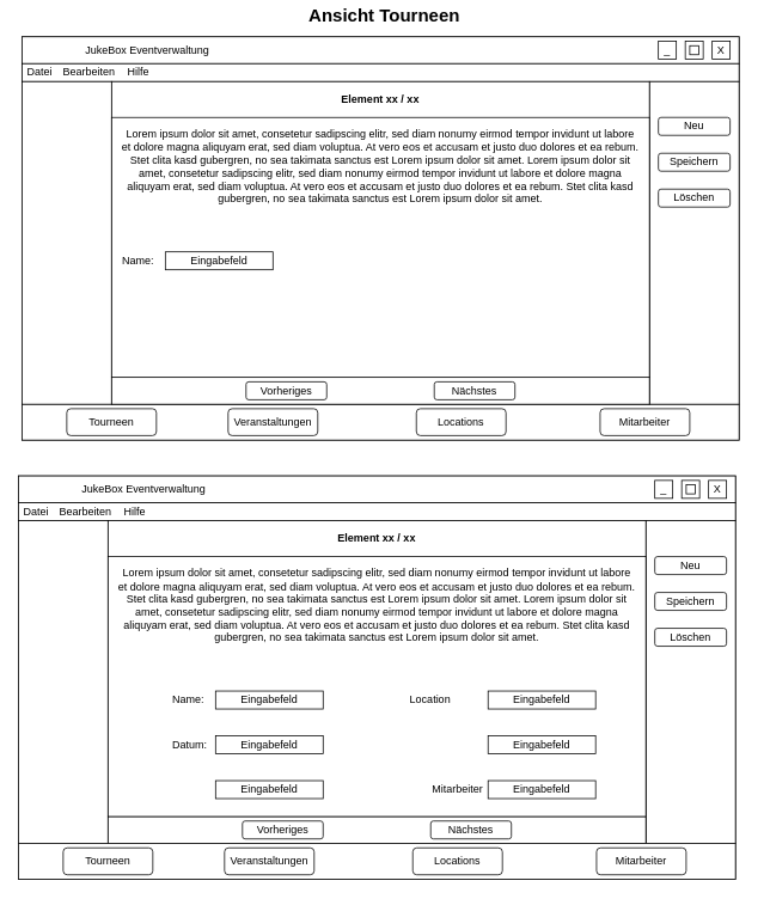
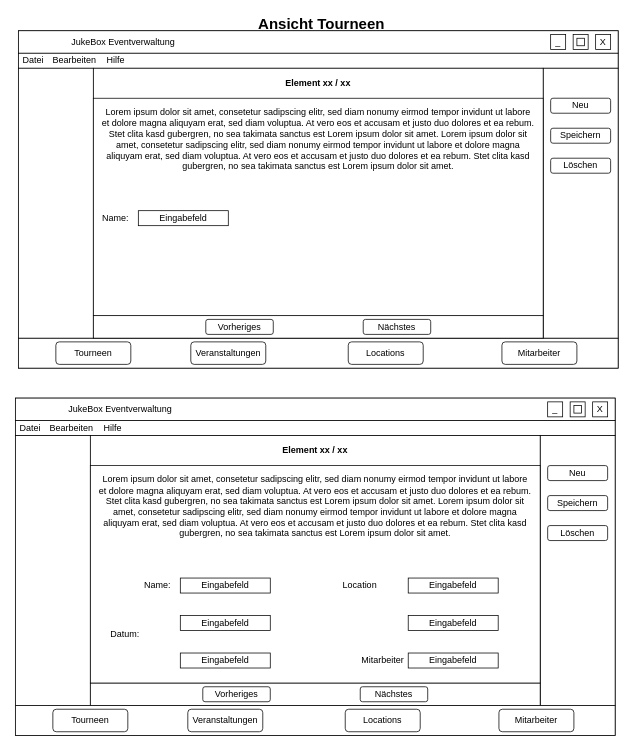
  <mxCell id="0" />
  <mxCell id="1" parent="0" />
  <mxCell id="2" value="" style="rounded=0;whiteSpace=wrap;html=1;aspect=fixed;" vertex="1" parent="1"><mxGeometry x="24" y="40" width="800" height="450" as="geometry" /></mxCell>
  <mxCell id="3" value="" style="rounded=0;whiteSpace=wrap;html=1;" vertex="1" parent="1"><mxGeometry x="24" y="40" width="800" height="30" as="geometry" /></mxCell>
  <mxCell id="4" value="X" style="whiteSpace=wrap;html=1;aspect=fixed;" vertex="1" parent="1"><mxGeometry x="794" y="45" width="20" height="20" as="geometry" /></mxCell>
  <mxCell id="5" value="" style="whiteSpace=wrap;html=1;aspect=fixed;" vertex="1" parent="1"><mxGeometry x="764" y="45" width="20" height="20" as="geometry" /></mxCell>
  <mxCell id="6" value="_" style="whiteSpace=wrap;html=1;aspect=fixed;" vertex="1" parent="1"><mxGeometry x="734" y="45" width="20" height="20" as="geometry" /></mxCell>
  <mxCell id="7" value="" style="whiteSpace=wrap;html=1;aspect=fixed;" vertex="1" parent="1"><mxGeometry x="769" y="50" width="10" height="10" as="geometry" /></mxCell>
  <mxCell id="8" value="JukeBox Eventverwaltung" style="text;html=1;strokeColor=none;fillColor=none;align=center;verticalAlign=middle;whiteSpace=wrap;rounded=0;" vertex="1" parent="1"><mxGeometry x="34" y="45" width="260" height="20" as="geometry" /></mxCell>
  <mxCell id="9" value="" style="rounded=0;whiteSpace=wrap;html=1;" vertex="1" parent="1"><mxGeometry x="24" y="70" width="800" height="20" as="geometry" /></mxCell>
  <mxCell id="10" value="Datei" style="text;html=1;strokeColor=none;fillColor=none;align=center;verticalAlign=middle;whiteSpace=wrap;rounded=0;" vertex="1" parent="1"><mxGeometry x="24" y="70" width="40" height="20" as="geometry" /></mxCell>
  <mxCell id="11" value="Bearbeiten" style="text;html=1;strokeColor=none;fillColor=none;align=center;verticalAlign=middle;whiteSpace=wrap;rounded=0;" vertex="1" parent="1"><mxGeometry x="64" y="70" width="70" height="20" as="geometry" /></mxCell>
  <mxCell id="12" value="Hilfe" style="text;html=1;strokeColor=none;fillColor=none;align=center;verticalAlign=middle;whiteSpace=wrap;rounded=0;" vertex="1" parent="1"><mxGeometry x="134" y="70" width="40" height="20" as="geometry" /></mxCell>
  <mxCell id="13" value="" style="rounded=0;whiteSpace=wrap;html=1;" vertex="1" parent="1"><mxGeometry x="24" y="450" width="800" height="40" as="geometry" /></mxCell>
  <mxCell id="14" value="Tourneen" style="rounded=1;whiteSpace=wrap;html=1;" vertex="1" parent="1"><mxGeometry x="74" y="455" width="100" height="30" as="geometry" /></mxCell>
  <mxCell id="15" value="Veranstaltungen" style="rounded=1;whiteSpace=wrap;html=1;" vertex="1" parent="1"><mxGeometry x="254" y="455" width="100" height="30" as="geometry" /></mxCell>
  <mxCell id="16" value="Locations" style="rounded=1;whiteSpace=wrap;html=1;" vertex="1" parent="1"><mxGeometry x="464" y="455" width="100" height="30" as="geometry" /></mxCell>
  <mxCell id="17" value="Mitarbeiter" style="rounded=1;whiteSpace=wrap;html=1;" vertex="1" parent="1"><mxGeometry x="669" y="455" width="100" height="30" as="geometry" /></mxCell>
  <mxCell id="18" value="" style="rounded=0;whiteSpace=wrap;html=1;" vertex="1" parent="1"><mxGeometry x="24" y="90" width="100" height="360" as="geometry" /></mxCell>
  <mxCell id="19" value="" style="rounded=0;whiteSpace=wrap;html=1;" vertex="1" parent="1"><mxGeometry x="724" y="90" width="100" height="360" as="geometry" /></mxCell>
  <mxCell id="20" value="" style="rounded=0;whiteSpace=wrap;html=1;" vertex="1" parent="1"><mxGeometry x="124" y="90" width="600" height="360" as="geometry" /></mxCell>
  <mxCell id="21" value="Element xx / xx" style="text;html=1;strokeColor=none;fillColor=none;align=center;verticalAlign=middle;whiteSpace=wrap;rounded=0;fontStyle=1" vertex="1" parent="1"><mxGeometry x="124" y="100" width="600" height="20" as="geometry" /></mxCell>
  <mxCell id="22" value="Neu" style="rounded=1;whiteSpace=wrap;html=1;" vertex="1" parent="1"><mxGeometry x="734" y="130" width="80" height="20" as="geometry" /></mxCell>
  <mxCell id="23" value="Speichern" style="rounded=1;whiteSpace=wrap;html=1;" vertex="1" parent="1"><mxGeometry x="734" y="170" width="80" height="20" as="geometry" /></mxCell>
  <mxCell id="24" value="Löschen" style="rounded=1;whiteSpace=wrap;html=1;" vertex="1" parent="1"><mxGeometry x="734" y="210" width="80" height="20" as="geometry" /></mxCell>
  <mxCell id="25" value="" style="rounded=0;whiteSpace=wrap;html=1;" vertex="1" parent="1"><mxGeometry x="124" y="420" width="600" height="30" as="geometry" /></mxCell>
  <mxCell id="26" value="Nächstes" style="rounded=1;whiteSpace=wrap;html=1;" vertex="1" parent="1"><mxGeometry x="484" y="425" width="90" height="20" as="geometry" /></mxCell>
  <mxCell id="27" value="Vorheriges" style="rounded=1;whiteSpace=wrap;html=1;" vertex="1" parent="1"><mxGeometry x="274" y="425" width="90" height="20" as="geometry" /></mxCell>
  <mxCell id="28" value="" style="rounded=0;whiteSpace=wrap;html=1;" vertex="1" parent="1"><mxGeometry x="124" y="130" width="600" height="290" as="geometry" /></mxCell>
  <mxCell id="29" value="Lorem ipsum dolor sit amet, consetetur sadipscing elitr, sed diam nonumy eirmod tempor invidunt ut labore et dolore magna aliquyam erat, sed diam voluptua. At vero eos et accusam et justo duo dolores et ea rebum. Stet clita kasd gubergren, no sea takimata sanctus est Lorem ipsum dolor sit amet. Lorem ipsum dolor sit amet, consetetur sadipscing elitr, sed diam nonumy eirmod tempor invidunt ut labore et dolore magna aliquyam erat, sed diam voluptua. At vero eos et accusam et justo duo dolores et ea rebum. Stet clita kasd gubergren, no sea takimata sanctus est Lorem ipsum dolor sit amet." style="text;html=1;strokeColor=none;fillColor=none;align=center;verticalAlign=middle;whiteSpace=wrap;rounded=0;" vertex="1" parent="1"><mxGeometry x="134" y="140" width="580" height="90" as="geometry" /></mxCell>
  <mxCell id="30" value="Eingabefeld" style="rounded=0;whiteSpace=wrap;html=1;" vertex="1" parent="1"><mxGeometry x="184" y="280" width="120" height="20" as="geometry" /></mxCell>
  <mxCell id="31" value="Name:&amp;nbsp;" style="text;html=1;strokeColor=none;fillColor=none;align=left;verticalAlign=middle;whiteSpace=wrap;rounded=0;" vertex="1" parent="1"><mxGeometry x="134" y="280" width="50" height="20" as="geometry" /></mxCell>
  <mxCell id="32" value="" style="rounded=0;whiteSpace=wrap;html=1;aspect=fixed;" vertex="1" parent="1"><mxGeometry x="20" y="530" width="800" height="450" as="geometry" /></mxCell>
  <mxCell id="33" value="" style="rounded=0;whiteSpace=wrap;html=1;" vertex="1" parent="1"><mxGeometry x="20" y="530" width="800" height="30" as="geometry" /></mxCell>
  <mxCell id="34" value="X" style="whiteSpace=wrap;html=1;aspect=fixed;" vertex="1" parent="1"><mxGeometry x="790" y="535" width="20" height="20" as="geometry" /></mxCell>
  <mxCell id="35" value="" style="whiteSpace=wrap;html=1;aspect=fixed;" vertex="1" parent="1"><mxGeometry x="760" y="535" width="20" height="20" as="geometry" /></mxCell>
  <mxCell id="36" value="_" style="whiteSpace=wrap;html=1;aspect=fixed;" vertex="1" parent="1"><mxGeometry x="730" y="535" width="20" height="20" as="geometry" /></mxCell>
  <mxCell id="37" value="" style="whiteSpace=wrap;html=1;aspect=fixed;" vertex="1" parent="1"><mxGeometry x="765" y="540" width="10" height="10" as="geometry" /></mxCell>
  <mxCell id="38" value="JukeBox Eventverwaltung" style="text;html=1;strokeColor=none;fillColor=none;align=center;verticalAlign=middle;whiteSpace=wrap;rounded=0;" vertex="1" parent="1"><mxGeometry x="30" y="535" width="260" height="20" as="geometry" /></mxCell>
  <mxCell id="39" value="" style="rounded=0;whiteSpace=wrap;html=1;" vertex="1" parent="1"><mxGeometry x="20" y="560" width="800" height="20" as="geometry" /></mxCell>
  <mxCell id="40" value="Datei" style="text;html=1;strokeColor=none;fillColor=none;align=center;verticalAlign=middle;whiteSpace=wrap;rounded=0;" vertex="1" parent="1"><mxGeometry x="20" y="560" width="40" height="20" as="geometry" /></mxCell>
  <mxCell id="41" value="Bearbeiten" style="text;html=1;strokeColor=none;fillColor=none;align=center;verticalAlign=middle;whiteSpace=wrap;rounded=0;" vertex="1" parent="1"><mxGeometry x="60" y="560" width="70" height="20" as="geometry" /></mxCell>
  <mxCell id="42" value="Hilfe" style="text;html=1;strokeColor=none;fillColor=none;align=center;verticalAlign=middle;whiteSpace=wrap;rounded=0;" vertex="1" parent="1"><mxGeometry x="130" y="560" width="40" height="20" as="geometry" /></mxCell>
  <mxCell id="43" value="" style="rounded=0;whiteSpace=wrap;html=1;" vertex="1" parent="1"><mxGeometry x="20" y="940" width="800" height="40" as="geometry" /></mxCell>
  <mxCell id="44" value="Tourneen" style="rounded=1;whiteSpace=wrap;html=1;" vertex="1" parent="1"><mxGeometry x="70" y="945" width="100" height="30" as="geometry" /></mxCell>
  <mxCell id="45" value="Veranstaltungen" style="rounded=1;whiteSpace=wrap;html=1;" vertex="1" parent="1"><mxGeometry x="250" y="945" width="100" height="30" as="geometry" /></mxCell>
  <mxCell id="46" value="Locations" style="rounded=1;whiteSpace=wrap;html=1;" vertex="1" parent="1"><mxGeometry x="460" y="945" width="100" height="30" as="geometry" /></mxCell>
  <mxCell id="47" value="Mitarbeiter" style="rounded=1;whiteSpace=wrap;html=1;" vertex="1" parent="1"><mxGeometry x="665" y="945" width="100" height="30" as="geometry" /></mxCell>
  <mxCell id="48" value="" style="rounded=0;whiteSpace=wrap;html=1;" vertex="1" parent="1"><mxGeometry x="20" y="580" width="100" height="360" as="geometry" /></mxCell>
  <mxCell id="49" value="" style="rounded=0;whiteSpace=wrap;html=1;" vertex="1" parent="1"><mxGeometry x="720" y="580" width="100" height="360" as="geometry" /></mxCell>
  <mxCell id="50" value="" style="rounded=0;whiteSpace=wrap;html=1;" vertex="1" parent="1"><mxGeometry x="120" y="580" width="600" height="360" as="geometry" /></mxCell>
  <mxCell id="51" value="Element xx / xx" style="text;html=1;strokeColor=none;fillColor=none;align=center;verticalAlign=middle;whiteSpace=wrap;rounded=0;fontStyle=1" vertex="1" parent="1"><mxGeometry x="120" y="590" width="600" height="20" as="geometry" /></mxCell>
  <mxCell id="52" value="Neu" style="rounded=1;whiteSpace=wrap;html=1;" vertex="1" parent="1"><mxGeometry x="730" y="620" width="80" height="20" as="geometry" /></mxCell>
  <mxCell id="53" value="Speichern" style="rounded=1;whiteSpace=wrap;html=1;" vertex="1" parent="1"><mxGeometry x="730" y="660" width="80" height="20" as="geometry" /></mxCell>
  <mxCell id="54" value="Löschen" style="rounded=1;whiteSpace=wrap;html=1;" vertex="1" parent="1"><mxGeometry x="730" y="700" width="80" height="20" as="geometry" /></mxCell>
  <mxCell id="55" value="" style="rounded=0;whiteSpace=wrap;html=1;" vertex="1" parent="1"><mxGeometry x="120" y="910" width="600" height="30" as="geometry" /></mxCell>
  <mxCell id="56" value="Nächstes" style="rounded=1;whiteSpace=wrap;html=1;" vertex="1" parent="1"><mxGeometry x="480" y="915" width="90" height="20" as="geometry" /></mxCell>
  <mxCell id="57" value="Vorheriges" style="rounded=1;whiteSpace=wrap;html=1;" vertex="1" parent="1"><mxGeometry x="270" y="915" width="90" height="20" as="geometry" /></mxCell>
  <mxCell id="58" value="" style="rounded=0;whiteSpace=wrap;html=1;" vertex="1" parent="1"><mxGeometry x="120" y="620" width="600" height="290" as="geometry" /></mxCell>
  <mxCell id="59" value="Lorem ipsum dolor sit amet, consetetur sadipscing elitr, sed diam nonumy eirmod tempor invidunt ut labore et dolore magna aliquyam erat, sed diam voluptua. At vero eos et accusam et justo duo dolores et ea rebum. Stet clita kasd gubergren, no sea takimata sanctus est Lorem ipsum dolor sit amet. Lorem ipsum dolor sit amet, consetetur sadipscing elitr, sed diam nonumy eirmod tempor invidunt ut labore et dolore magna aliquyam erat, sed diam voluptua. At vero eos et accusam et justo duo dolores et ea rebum. Stet clita kasd gubergren, no sea takimata sanctus est Lorem ipsum dolor sit amet." style="text;html=1;strokeColor=none;fillColor=none;align=center;verticalAlign=middle;whiteSpace=wrap;rounded=0;" vertex="1" parent="1"><mxGeometry x="130" y="630" width="580" height="90" as="geometry" /></mxCell>
  <mxCell id="60" value="Eingabefeld" style="rounded=0;whiteSpace=wrap;html=1;" vertex="1" parent="1"><mxGeometry x="240" y="770" width="120" height="20" as="geometry" /></mxCell>
  <mxCell id="61" value="Name:&amp;nbsp;" style="text;html=1;strokeColor=none;fillColor=none;align=left;verticalAlign=middle;whiteSpace=wrap;rounded=0;" vertex="1" parent="1"><mxGeometry x="190" y="770" width="50" height="20" as="geometry" /></mxCell>
- <mxCell id="62" value="&lt;span style=&quot;font-size: 20px&quot;&gt;&lt;b&gt;Ansicht Tourneen&lt;/b&gt;&lt;/span&gt;" style="text;html=1;strokeColor=none;fillColor=none;align=center;verticalAlign=middle;whiteSpace=wrap;rounded=0;" vertex="1" parent="1"><mxGeometry x="20" y="5" width="817" height="20" as="geometry" /></mxCell>
+ <mxCell id="62" value="&lt;span style=&quot;font-size: 20px&quot;&gt;&lt;b&gt;Ansicht Tourneen&lt;/b&gt;&lt;/span&gt;" style="text;html=1;strokeColor=none;fillColor=none;align=center;verticalAlign=middle;whiteSpace=wrap;rounded=0;" vertex="1" parent="1"><mxGeometry x="20" y="20" width="817" height="20" as="geometry" /></mxCell>
  <mxCell id="63" value="Eingabefeld" style="rounded=0;whiteSpace=wrap;html=1;" vertex="1" parent="1"><mxGeometry x="240" y="820" width="120" height="20" as="geometry" /></mxCell>
- <mxCell id="64" value="Datum:" style="text;html=1;strokeColor=none;fillColor=none;align=left;verticalAlign=middle;whiteSpace=wrap;rounded=0;" vertex="1" parent="1"><mxGeometry x="190" y="820" width="50" height="20" as="geometry" /></mxCell>
+ <mxCell id="64" value="Datum:" style="text;html=1;strokeColor=none;fillColor=none;align=left;verticalAlign=middle;whiteSpace=wrap;rounded=0;" vertex="1" parent="1"><mxGeometry x="145" y="835" width="50" height="20" as="geometry" /></mxCell>
  <mxCell id="65" value="Eingabefeld" style="rounded=0;whiteSpace=wrap;html=1;" vertex="1" parent="1"><mxGeometry x="240" y="870" width="120" height="20" as="geometry" /></mxCell>
  <mxCell id="66" value="Eingabefeld" style="rounded=0;whiteSpace=wrap;html=1;" vertex="1" parent="1"><mxGeometry x="544" y="770" width="120" height="20" as="geometry" /></mxCell>
  <mxCell id="67" value="Location" style="text;html=1;strokeColor=none;fillColor=none;align=left;verticalAlign=middle;whiteSpace=wrap;rounded=0;" vertex="1" parent="1"><mxGeometry x="455" y="770" width="50" height="20" as="geometry" /></mxCell>
  <mxCell id="68" value="Eingabefeld" style="rounded=0;whiteSpace=wrap;html=1;" vertex="1" parent="1"><mxGeometry x="544" y="820" width="120" height="20" as="geometry" /></mxCell>
  <mxCell id="69" value="Eingabefeld" style="rounded=0;whiteSpace=wrap;html=1;" vertex="1" parent="1"><mxGeometry x="544" y="870" width="120" height="20" as="geometry" /></mxCell>
  <mxCell id="70" value="Mitarbeiter" style="text;html=1;strokeColor=none;fillColor=none;align=left;verticalAlign=middle;whiteSpace=wrap;rounded=0;" vertex="1" parent="1"><mxGeometry x="480" y="870" width="50" height="20" as="geometry" /></mxCell>
